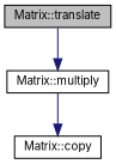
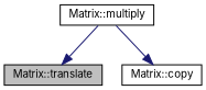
  digraph {
    fontname=Inter
    rankdir=TB
    node [color=black fillcolor=white fontname=Inter fontsize=10 shape=record style=filled]
    edge [color=midnightblue fontname=Inter fontsize=10 labelfontname=Helvetica labelfontsize=10 style=solid]
    n1 [fillcolor=grey75 fontcolor=black height=0.2 label="Matrix::translate" width=0.4]
    n2 [height=0.2 label="Matrix::multiply" width=0.4]
    n3 [height=0.2 label="Matrix::copy" width=0.4]
-   n1 -> n2
+   n2 -> n1
    n2 -> n3
  }
